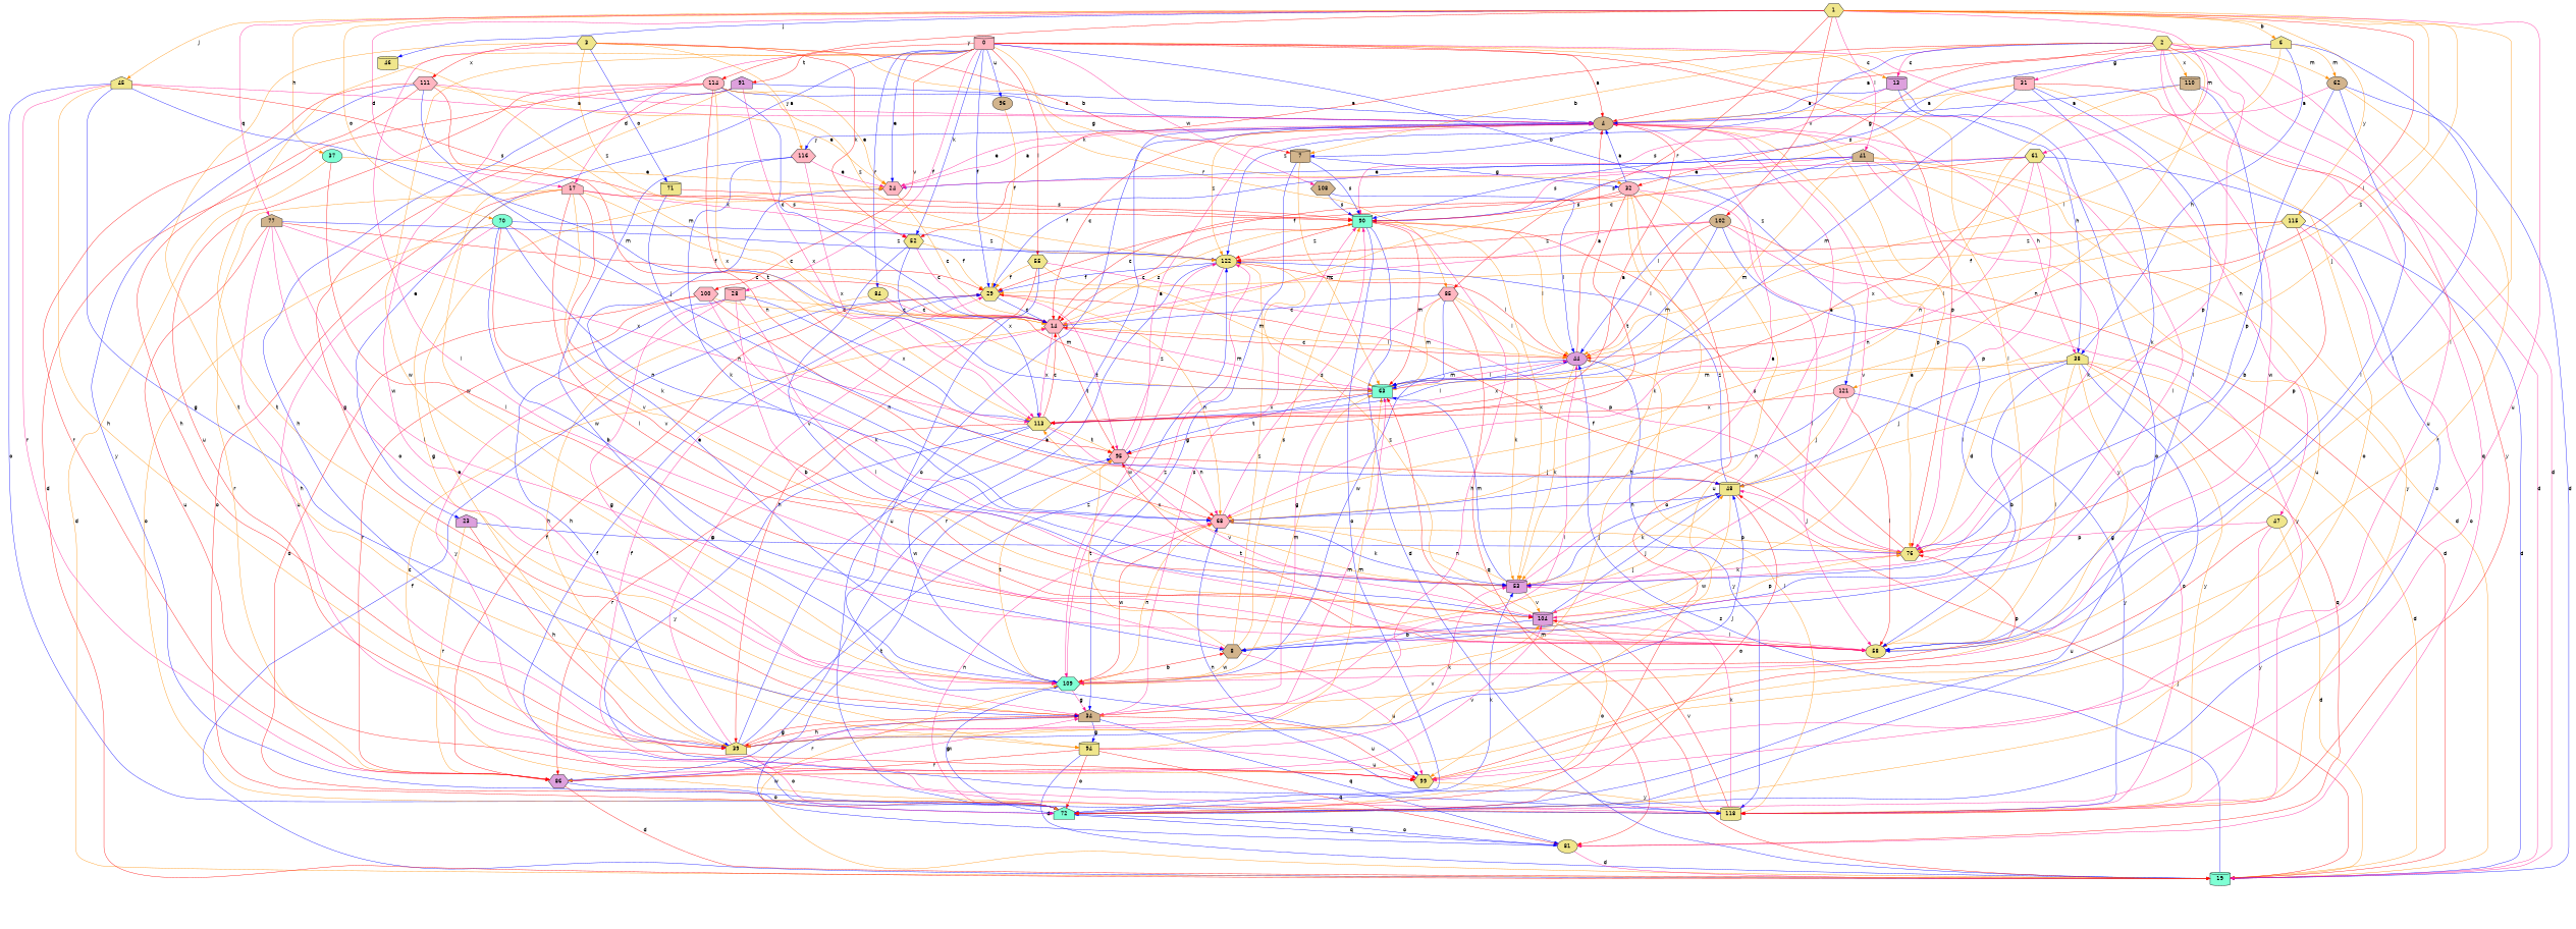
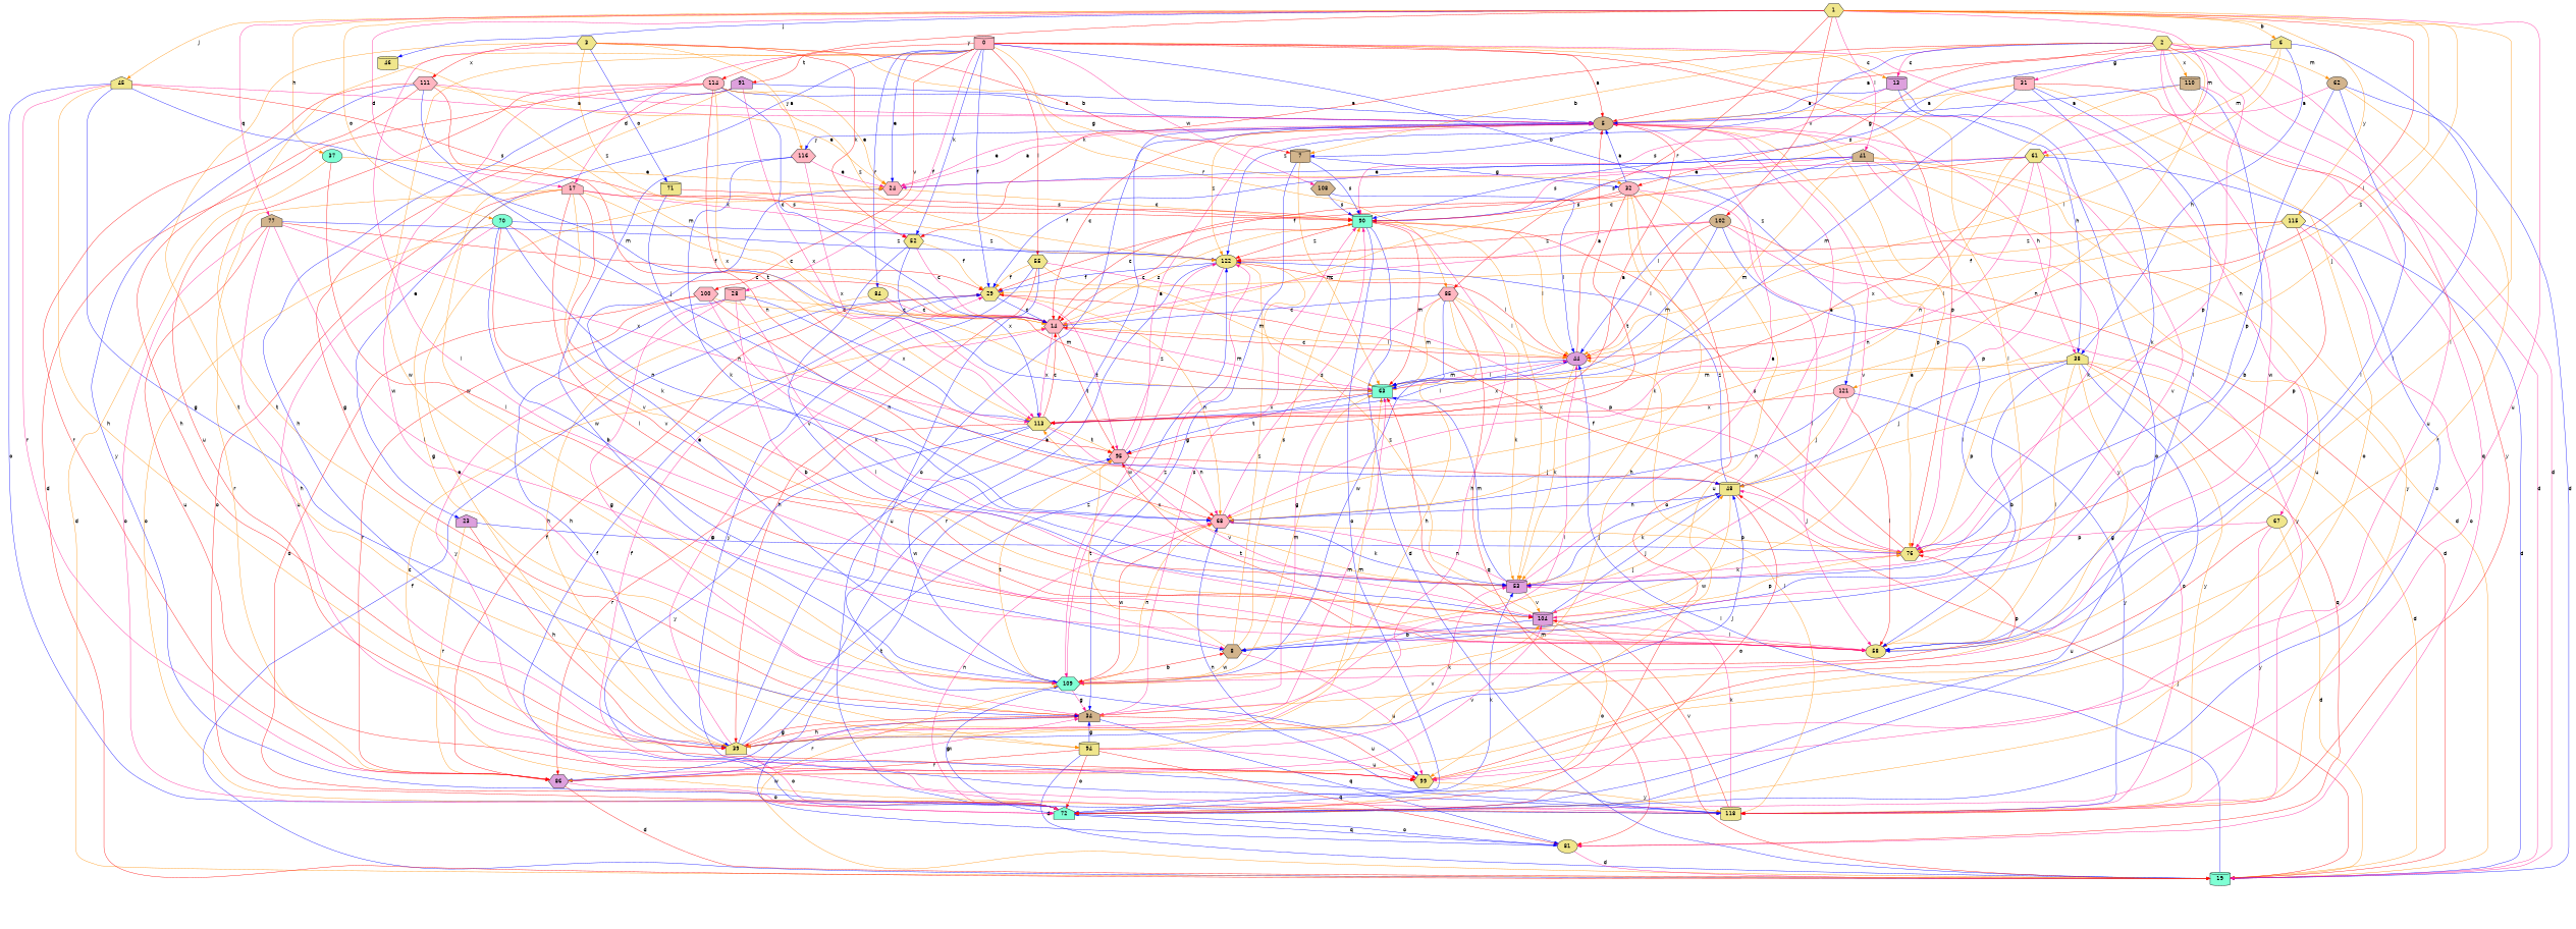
  strict digraph {
    fontname="DejaVu Sans"
    node [fillcolor=khaki fontname="DejaVu Sans" shape=hexagon style=filled]
    edge [color=darkorange fontname="DejaVu Sans"]
    0 [fillcolor=lightpink shape=cylinder]
-   4 [fillcolor=tan shape=ellipse]
+   4 [fillcolor=tan shape=ellipse label=5]
    13 [fillcolor=plum shape=cylinder]
    17 [fillcolor=lightpink shape=house]
    23 [fillcolor=plum shape=house]
    24 [fillcolor=lightpink]
    28 [fillcolor=lightpink shape=cylinder]
    29
    52
    55
    58 [shape=ellipse]
-   67 [shape=ellipse label=47]
+   67 [shape=ellipse]
    76
    84 [shape=ellipse]
    85 [fillcolor=lightpink]
    91 [fillcolor=plum shape=house]
    94 [shape=cylinder]
-   96 [fillcolor=tan shape=ellipse]
    100 [fillcolor=lightpink]
    108 [fillcolor=tan]
    109 [fillcolor=aquamarine]
    121 [fillcolor=lightpink shape=ellipse]
    7 [fillcolor=tan shape=cylinder]
    122 [shape=ellipse]
    116 [fillcolor=lightpink]
    14 [fillcolor=lightpink]
    38 [shape=house]
    72 [fillcolor=aquamarine shape=house]
    104 [fillcolor=plum shape=cylinder]
    118 [shape=cylinder]
    90 [fillcolor=aquamarine shape=cylinder]
    34 [fillcolor=tan shape=house]
    53 [fillcolor=plum shape=cylinder]
    86 [fillcolor=plum]
    39 [shape=house]
    8 [fillcolor=tan]
    113
    68 [fillcolor=lightpink]
    95 [fillcolor=lightpink]
    99
    63 [fillcolor=aquamarine shape=cylinder]
    19 [fillcolor=aquamarine shape=cylinder]
    48 [shape=cylinder]
    44 [fillcolor=plum shape=ellipse]
    81 [shape=ellipse]
    1
    6 [shape=house]
    37 [fillcolor=aquamarine shape=ellipse]
    41 [fillcolor=tan shape=house]
    45 [shape=house]
    46 [shape=cylinder]
    61
    70 [fillcolor=aquamarine shape=ellipse]
    77 [fillcolor=tan shape=house]
    102 [fillcolor=tan shape=ellipse]
    114 [fillcolor=lightpink shape=ellipse]
    115
    62 [fillcolor=tan shape=ellipse]
    2
    31 [fillcolor=lightpink shape=cylinder]
    32 [fillcolor=lightpink shape=ellipse]
    110 [fillcolor=tan shape=cylinder]
    3
    71 [shape=cylinder]
    111 [fillcolor=lightpink]
    0 -> 4 [color=red label=a]
    0 -> 13 [label=c]
    0 -> 17 [color=deeppink label=d]
    0 -> 23 [color=blue label=e]
    0 -> 24 [color=blue label=e]
    0 -> 28 [color=deeppink label=f]
    0 -> 29 [color=blue label=f]
    0 -> 52 [color=blue label=k]
    0 -> 55 [color=red label=l]
    0 -> 58 [label=l]
    0 -> 67 [color=deeppink label=n]
    0 -> 76 [color=red label=p]
    0 -> 84 [color=blue label=r]
    0 -> 85 [label=r]
    0 -> 91 [color=red label=t]
    0 -> 94 [label=t]
-   0 -> 96 [color=blue label=u]
    0 -> 100 [color=red label=v]
    0 -> 108 [color=deeppink label=w]
    0 -> 109 [label=w]
    0 -> 121 [color=blue label=z]
    4 -> 24 [color=deeppink label=e]
    4 -> 76 [label=p]
    4 -> 7 [color=blue label=b]
    4 -> 122 [label=z]
    4 -> 116 [color=blue label=y]
    4 -> 14 [color=red label=c]
    4 -> 38 [color=deeppink label=h]
    4 -> 72 [color=blue label=o]
    4 -> 104 [color=deeppink label=v]
    4 -> 118 [color=deeppink label=y]
    13 -> 4 [color=blue label=a]
    13 -> 38 [color=blue label=h]
    13 -> 72 [color=blue label=o]
    13 -> 90 [color=deeppink label=s]
    17 -> 52 [color=deeppink label=k]
    17 -> 58 [color=red label=l]
    17 -> 14 [label=c]
    17 -> 72 [color=red label=o]
    17 -> 104 [label=v]
    17 -> 90 [color=red label=s]
    17 -> 34 [label=g]
    17 -> 53 [color=red label=k]
    17 -> 86 [label=r]
    23 -> 76 [color=blue label=p]
    23 -> 86 [label=r]
    23 -> 39 [color=red label=h]
    24 -> 4 [color=deeppink label=a]
-   24 -> 14 [label=c]
+   24 -> 90 [label=c]
    28 -> 58 [color=deeppink label=l]
    28 -> 14 [label=c]
    28 -> 118 [color=deeppink label=y]
    28 -> 34 [color=deeppink label=g]
    28 -> 39 [color=blue label=h]
    28 -> 8 [color=deeppink label=b]
    28 -> 113 [color=blue label=x]
    29 -> 14 [color=blue label=c]
    29 -> 68 [label=n]
    29 -> 95 [color=deeppink label=t]
    52 -> 29 [label=f]
    52 -> 14 [color=deeppink label=c]
    52 -> 104 [color=blue label=v]
    52 -> 113 [color=blue label=x]
    55 -> 29 [label=f]
    55 -> 76 [color=deeppink label=p]
    55 -> 39 [color=red label=h]
    55 -> 99 [color=blue label=u]
    55 -> 63 [label=m]
    58 -> 95 [color=red label=t]
    67 -> 76 [color=deeppink label=p]
    67 -> 118 [color=deeppink label=y]
    67 -> 99 [color=red label=u]
    67 -> 19 [label=d]
    76 -> 29 [color=red label=f]
    76 -> 90 [color=red label=s]
    76 -> 53 [color=deeppink label=k]
    76 -> 48 [color=deeppink label=j]
    84 -> 14 [color=deeppink label=c]
    84 -> 39 [label=h]
    84 -> 63 [color=red label=m]
    85 -> 109 [color=blue label=w]
    85 -> 14 [color=blue label=c]
    85 -> 34 [color=deeppink label=g]
    85 -> 53 [label=k]
+   85 -> 39 [label=h]
    85 -> 63 [label=m]
    85 -> 44 [label=i]
    85 -> 81 [color=red label=q]
    91 -> 4 [color=blue label=a]
    91 -> 109 [label=w]
    91 -> 34 [color=red label=g]
    91 -> 39 [color=blue label=h]
    91 -> 113 [color=deeppink label=x]
    94 -> 72 [color=red label=o]
-   34 -> 94 [color=blue label=g]
+   94 -> 34 [color=blue label=g]
    94 -> 53 [color=deeppink label=k]
    94 -> 86 [color=red label=r]
    94 -> 99 [color=deeppink label=u]
    94 -> 63 [label=m]
    94 -> 19 [color=blue label=d]
    94 -> 81 [color=red label=q]
-   96 -> 29 [label=f]
    100 -> 14 [label=c]
    100 -> 72 [color=red label=o]
    100 -> 53 [color=deeppink label=k]
    100 -> 86 [color=red label=r]
    100 -> 68 [color=red label=n]
    108 -> 90 [color=blue label=s]
    108 -> 44 [color=blue label=i]
    109 -> 24 [color=blue label=e]
    109 -> 76 [color=red label=p]
    109 -> 122 [color=deeppink label=z]
    109 -> 34 [color=deeppink label=g]
    109 -> 8 [color=red label=b]
    109 -> 68 [label=n]
    109 -> 95 [label=t]
    109 -> 63 [label=m]
    121 -> 58 [color=red label=l]
    121 -> 118 [color=blue label=y]
    121 -> 113 [color=red label=x]
    121 -> 68 [color=blue label=n]
    121 -> 48 [label=j]
    7 -> 90 [color=blue label=s]
    7 -> 34 [color=blue label=g]
    7 -> 63 [label=m]
    7 -> 32 [color=blue label=g]
    122 -> 29 [color=blue label=f]
    122 -> 109 [color=deeppink label=w]
    122 -> 86 [color=blue label=r]
    122 -> 44 [color=red label=i]
    116 -> 24 [color=deeppink label=e]
    116 -> 109 [color=blue label=w]
    116 -> 53 [color=blue label=k]
    116 -> 113 [color=deeppink label=x]
    14 -> 90 [label=s]
    14 -> 113 [color=deeppink label=x]
    14 -> 95 [color=red label=t]
    14 -> 63 [color=deeppink label=m]
    14 -> 44 [label=i]
    38 -> 58 [label=l]
-   38 -> 76 [label=d]
+   38 -> 76 [label=p]
    38 -> 72 [color=blue label=o]
    38 -> 118 [label=y]
    38 -> 34 [label=g]
    38 -> 8 [color=blue label=b]
    38 -> 63 [label=m]
    38 -> 19 [label=d]
    38 -> 48 [color=blue label=j]
    38 -> 81 [color=red label=q]
    72 -> 29 [color=blue label=f]
    72 -> 109 [color=blue label=w]
    72 -> 53 [color=blue label=k]
    72 -> 68 [color=deeppink label=n]
    72 -> 81 [color=blue label=q]
    104 -> 4 [label=a]
    104 -> 58 [color=deeppink label=l]
    104 -> 76 [label=p]
    104 -> 122 [label=z]
    104 -> 72 [label=o]
    104 -> 8 [color=blue label=b]
    104 -> 48 [color=blue label=j]
    118 -> 29 [color=deeppink label=f]
    118 -> 14 [label=c]
    118 -> 104 [color=red label=v]
    118 -> 53 [color=deeppink label=k]
    118 -> 68 [color=blue label=n]
    118 -> 44 [label=i]
    90 -> 122 [color=red label=z]
    90 -> 14 [color=red label=c]
    90 -> 72 [color=blue label=o]
    90 -> 53 [label=k]
    90 -> 39 [color=deeppink label=h]
    90 -> 63 [color=red label=m]
    90 -> 19 [color=blue label=d]
    90 -> 44 [label=i]
    34 -> 90 [color=deeppink label=s]
    34 -> 86 [color=blue label=r]
    34 -> 39 [color=red label=h]
    34 -> 99 [color=red label=u]
    34 -> 44 [color=deeppink label=i]
    34 -> 81 [color=blue label=q]
    53 -> 4 [color=deeppink label=a]
    53 -> 104 [label=v]
    53 -> 113 [label=x]
-   53 -> 68 [label=n]
+   53 -> 68 [color=deeppink label=n]
    53 -> 63 [color=blue label=m]
    53 -> 48 [color=blue label=j]
    86 -> 29 [color=red label=f]
-   86 -> 72 [color=blue label=o]
+   86 -> 72 [color=deeppink label=o]
    86 -> 104 [color=deeppink label=v]
    86 -> 34 [color=deeppink label=g]
    86 -> 19 [color=red label=d]
    39 -> 4 [color=blue label=a]
    39 -> 24 [label=e]
    39 -> 122 [color=blue label=z]
    39 -> 14 [color=deeppink label=c]
    39 -> 72 [color=deeppink label=o]
    39 -> 104 [label=v]
    39 -> 34 [color=red label=g]
    39 -> 63 [color=deeppink label=m]
    39 -> 48 [color=blue label=j]
    8 -> 109 [label=w]
    8 -> 122 [label=z]
    8 -> 90 [label=s]
    8 -> 95 [label=t]
    8 -> 99 [color=deeppink label=u]
    8 -> 48 [label=j]
    113 -> 4 [color=red label=a]
    113 -> 109 [color=blue label=w]
    113 -> 14 [color=red label=c]
    113 -> 118 [color=blue label=y]
    113 -> 86 [color=red label=r]
    113 -> 68 [color=deeppink label=n]
    113 -> 95 [label=t]
    113 -> 44 [color=blue label=i]
    68 -> 76 [label=p]
    68 -> 109 [color=red label=w]
    68 -> 90 [color=deeppink label=s]
    68 -> 53 [color=blue label=k]
    95 -> 4 [color=deeppink label=a]
    95 -> 122 [color=deeppink label=z]
    95 -> 104 [color=deeppink label=v]
    95 -> 48 [color=red label=j]
    99 -> 118 [label=y]
    63 -> 113 [color=red label=x]
    63 -> 95 [color=blue label=t]
    63 -> 44 [color=deeppink label=i]
    19 -> 29 [color=blue label=f]
    19 -> 109 [label=w]
    19 -> 63 [color=red label=m]
    19 -> 48 [color=red label=j]
-   19 -> 44 [color=blue label=s]
+   19 -> 44 [color=blue label=i]
    48 -> 4 [color=deeppink label=a]
    48 -> 109 [label=w]
    48 -> 122 [color=blue label=z]
    48 -> 72 [color=red label=o]
    48 -> 53 [label=k]
    48 -> 68 [color=blue label=n]
    44 -> 4 [color=red label=a]
    44 -> 14 [color=red label=c]
-   44 -> 118 [color=blue label=y]
+   55 -> 118 [color=blue label=y]
    44 -> 53 [label=k]
    44 -> 113 [color=deeppink label=x]
    44 -> 63 [color=blue label=m]
    81 -> 72 [color=blue label=o]
    81 -> 95 [color=blue label=t]
    81 -> 19 [color=deeppink label=d]
    1 -> 17 [color=deeppink label=d]
    1 -> 58 [label=l]
    1 -> 85 [color=red label=r]
    1 -> 121 [label=z]
    1 -> 99 [color=deeppink label=u]
    1 -> 48 [label=j]
    1 -> 44 [color=red label=i]
    1 -> 6 [label=b]
    1 -> 37 [label=h]
    1 -> 41 [color=deeppink label=i]
    1 -> 45 [label=j]
    1 -> 46 [color=blue label=j]
    1 -> 61 [color=deeppink label=m]
    1 -> 70 [label=o]
    1 -> 77 [color=deeppink label=q]
    1 -> 102 [color=red label=v]
    1 -> 114 [color=red label=y]
    1 -> 115 [label=y]
    6 -> 4 [color=red label=a]
    6 -> 58 [color=blue label=l]
    6 -> 38 [color=blue label=h]
    6 -> 90 [color=blue label=s]
    6 -> 44 [label=i]
-   6 -> 62 [label=m]
+   6 -> 61 [label=m]
    37 -> 24 [label=e]
    37 -> 58 [color=red label=l]
    37 -> 19 [label=d]
    41 -> 24 [color=blue label=e]
    41 -> 29 [color=blue label=f]
    41 -> 118 [label=y]
    41 -> 90 [color=deeppink label=s]
    41 -> 53 [color=deeppink label=k]
    41 -> 99 [label=u]
    41 -> 63 [label=m]
    41 -> 19 [label=d]
    41 -> 44 [color=blue label=i]
    45 -> 4 [color=deeppink label=a]
    45 -> 72 [color=blue label=o]
    45 -> 90 [color=red label=s]
    45 -> 34 [color=blue label=g]
    45 -> 86 [color=deeppink label=r]
    45 -> 39 [label=h]
    45 -> 63 [color=blue label=m]
    46 -> 63 [label=m]
    61 -> 24 [color=deeppink label=e]
    61 -> 29 [color=red label=f]
    61 -> 76 [color=deeppink label=p]
    61 -> 72 [color=blue label=o]
-   61 -> 104 [color=deeppink label=i]
+   61 -> 104 [color=deeppink label=v]
    61 -> 90 [color=blue label=s]
    61 -> 113 [color=red label=x]
    61 -> 68 [color=deeppink label=n]
    70 -> 122 [color=blue label=z]
    70 -> 14 [color=red label=c]
    70 -> 72 [label=o]
    70 -> 104 [color=red label=v]
    70 -> 8 [color=blue label=b]
    70 -> 68 [color=blue label=n]
    70 -> 99 [color=deeppink label=u]
    77 -> 29 [color=red label=f]
    77 -> 58 [color=deeppink label=l]
    77 -> 122 [color=blue label=z]
-   77 -> 109 [color=deeppink label=o]
+   77 -> 72 [color=deeppink label=o]
    77 -> 39 [color=deeppink label=h]
    77 -> 113 [color=deeppink label=x]
    77 -> 99 [color=red label=u]
    102 -> 58 [color=blue label=l]
    102 -> 122 [color=red label=z]
    102 -> 14 [color=deeppink label=c]
    102 -> 118 [color=deeppink label=y]
    102 -> 63 [color=blue label=m]
    102 -> 19 [color=red label=d]
    102 -> 44 [color=red label=i]
    114 -> 4 [color=blue label=a]
    114 -> 24 [label=e]
    114 -> 109 [color=deeppink label=w]
    114 -> 122 [label=z]
    114 -> 14 [color=blue label=c]
    114 -> 113 [label=x]
    114 -> 68 [color=red label=n]
    114 -> 99 [color=red label=u]
    114 -> 19 [color=red label=d]
    115 -> 29 [label=f]
    115 -> 76 [color=red label=p]
    115 -> 122 [color=red label=z]
    115 -> 72 [color=deeppink label=o]
    115 -> 19 [color=blue label=d]
    115 -> 44 [label=i]
    62 -> 4 [color=deeppink label=a]
    62 -> 58 [color=blue label=l]
    62 -> 76 [color=blue label=p]
    62 -> 86 [label=r]
    62 -> 19 [color=blue label=d]
    2 -> 13 [color=deeppink label=c]
    2 -> 52 [color=red label=k]
    2 -> 76 [color=deeppink label=p]
    2 -> 109 [color=deeppink label=w]
    2 -> 7 [label=b]
    2 -> 122 [color=blue label=z]
    2 -> 68 [label=n]
    2 -> 99 [color=deeppink label=u]
    2 -> 19 [color=deeppink label=d]
    2 -> 81 [color=deeppink label=q]
    2 -> 62 [label=m]
    2 -> 31 [color=deeppink label=g]
    2 -> 32 [color=red label=g]
    2 -> 110 [label=x]
    31 -> 4 [label=a]
    31 -> 58 [color=blue label=l]
    31 -> 14 [label=c]
    31 -> 72 [label=o]
    31 -> 118 [color=red label=y]
    31 -> 53 [color=blue label=k]
    31 -> 63 [color=blue label=m]
    32 -> 4 [color=blue label=a]
    32 -> 58 [color=deeppink label=l]
    32 -> 14 [color=red label=c]
    32 -> 72 [color=red label=o]
    32 -> 90 [color=red label=s]
    32 -> 53 [label=k]
    32 -> 39 [label=h]
    32 -> 95 [color=red label=t]
    32 -> 99 [label=u]
    110 -> 4 [color=blue label=a]
    110 -> 8 [color=blue label=b]
    110 -> 68 [label=n]
    110 -> 19 [color=deeppink label=d]
    3 -> 52 [color=red label=k]
    3 -> 58 [color=deeppink label=l]
    3 -> 94 [label=t]
    3 -> 7 [color=red label=b]
    3 -> 122 [label=z]
    3 -> 116 [label=y]
    3 -> 32 [label=g]
    3 -> 71 [color=blue label=o]
    3 -> 111 [color=red label=x]
    71 -> 90 [color=red label=s]
    71 -> 68 [color=blue label=n]
    111 -> 4 [color=deeppink label=a]
    111 -> 24 [label=e]
    111 -> 118 [color=blue label=y]
    111 -> 86 [color=red label=r]
    111 -> 39 [color=red label=h]
    111 -> 95 [color=red label=t]
    111 -> 48 [color=blue label=j]
  }
